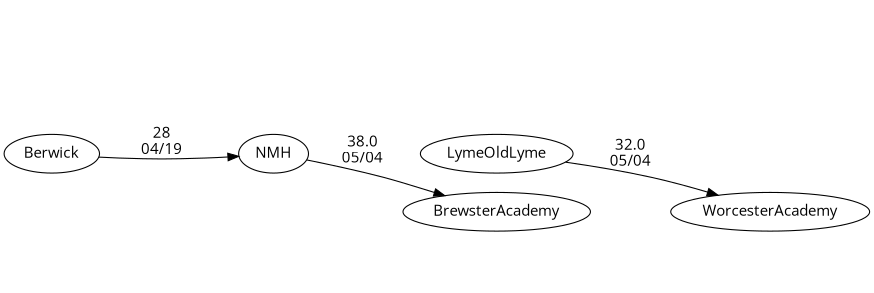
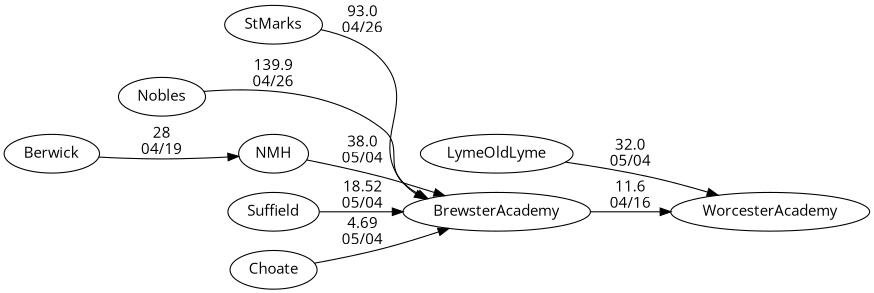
  digraph {
    fontname="Open Sans"
    rankdir=LR
    node [fontname="Open Sans"]
    edge [fontname="Open Sans" random=random]
    BrewsterAcademy
    WorcesterAcademy
+   StMarks
+   Nobles
    NMH
+   Suffield
    LymeOldLyme
+   Choate
    Berwick
+   BrewsterAcademy -> WorcesterAcademy [label="11.6\n04/16" weight=89]
+   StMarks -> BrewsterAcademy [label="93.0\n04/26" weight=7]
+   Nobles -> BrewsterAcademy [label="139.9\n04/26" weight=-39]
    NMH -> BrewsterAcademy [label="38.0\n05/04" weight=62]
+   Suffield -> BrewsterAcademy [label="18.52\n05/04" weight=82]
    LymeOldLyme -> WorcesterAcademy [label="32.0\n05/04" weight=68]
+   Choate -> BrewsterAcademy [label="4.69\n05/04" weight=96]
    Berwick -> NMH [label="28\n04/19" weight=72]
  }
